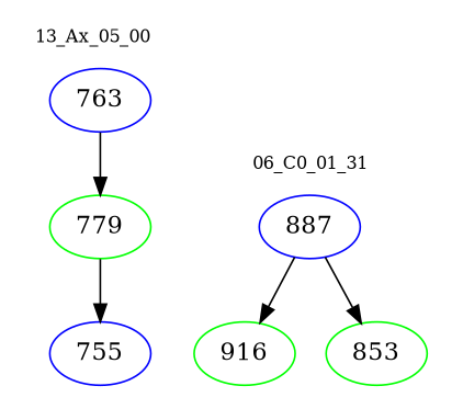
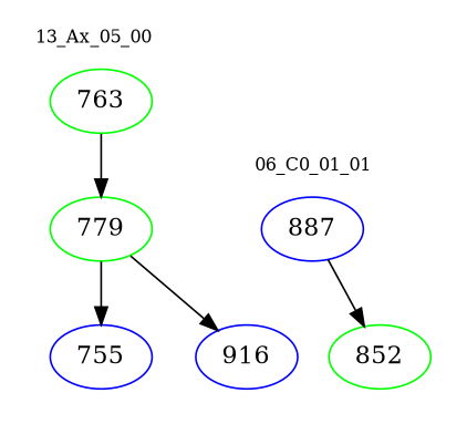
  digraph {
    node [color=blue]
    edge [color=black]
-   n1 [label=763]
+   n1 [color=green label=763]
    n2 [label=755]
    n3 [color=green label=779]
    n4 [label=887]
-   n5 [color=green label=853]
-   n6 [color=green label=916]
+   n5 [color=green label=852]
+   n6 [label=916]
    subgraph cluster_1 {
      color=white
      fontsize=10
      label="13_Ax_05_00"
      n1
      n2
      n3
    }
    subgraph cluster_2 {
      color=white
      fontsize=10
-     label="06_C0_01_31"
+     label="06_C0_01_01"
      n4
      n5
      n6
    }
    n1 -> n3
    n3 -> n2
    n4 -> n5
-   n4 -> n6
+   n3 -> n6
  }
